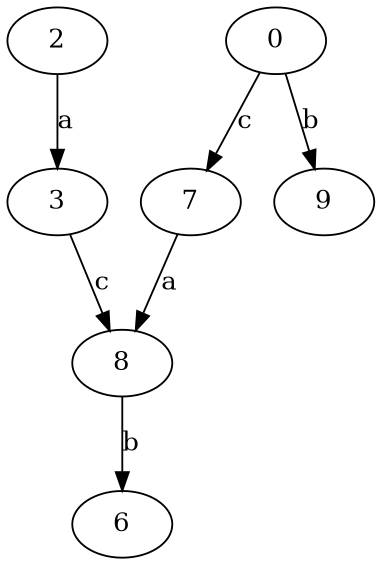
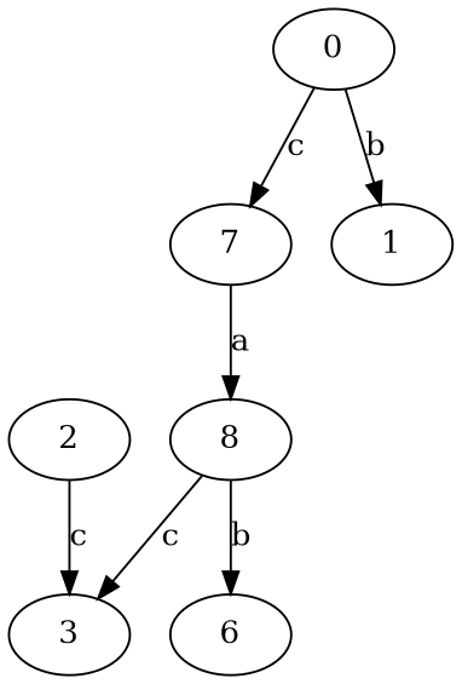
  strict digraph {
    2
    3
    8
    6
    0
    7
-   1 [label=9]
-   2 -> 3 [label=a]
-   3 -> 8 [label=c]
+   1
+   2 -> 3 [label=c]
+   8 -> 3 [label=c]
    8 -> 6 [label=b]
    0 -> 7 [label=c]
    0 -> 1 [label=b]
    7 -> 8 [label=a]
  }
